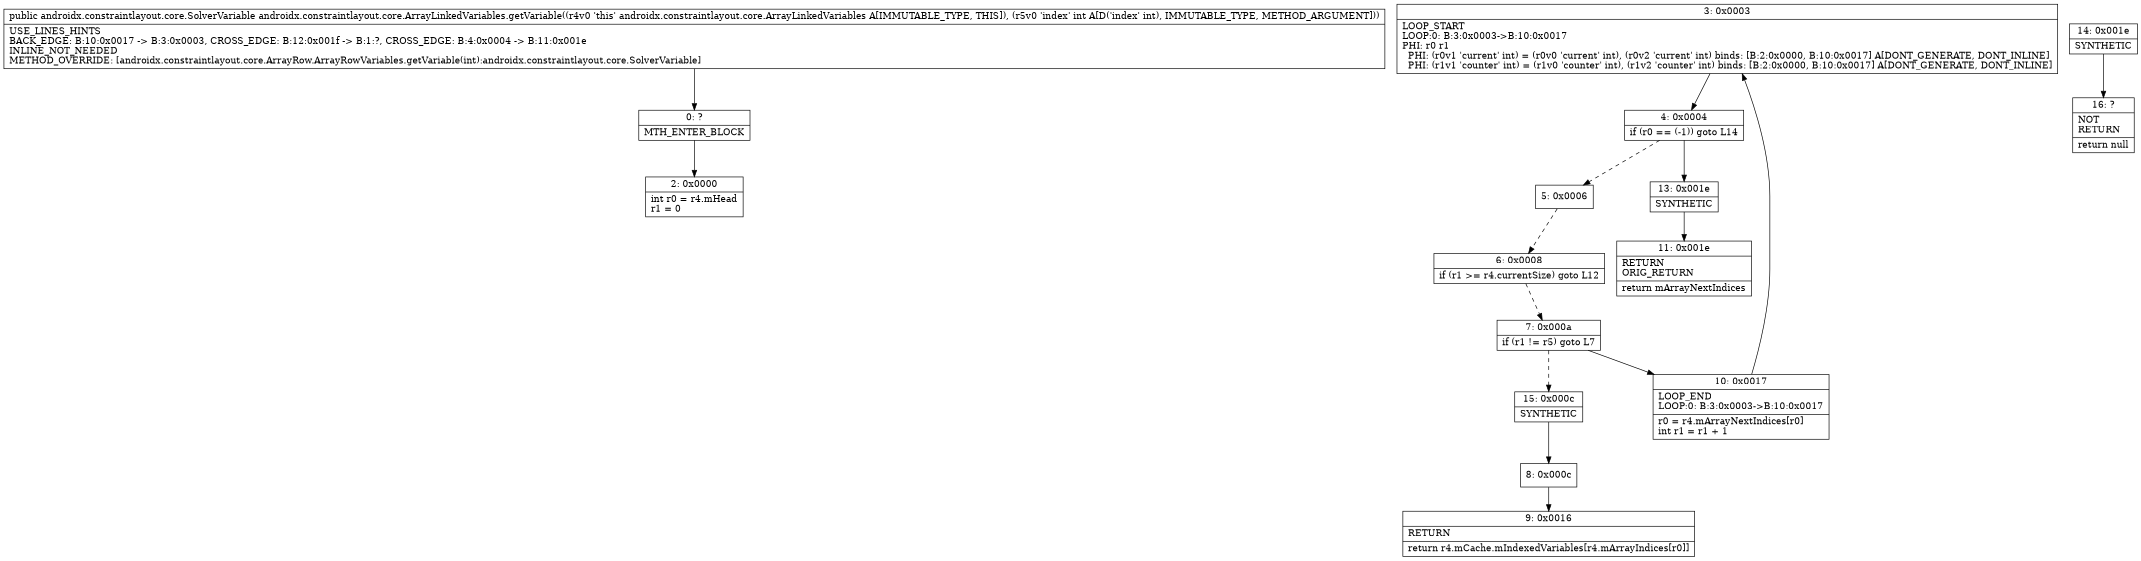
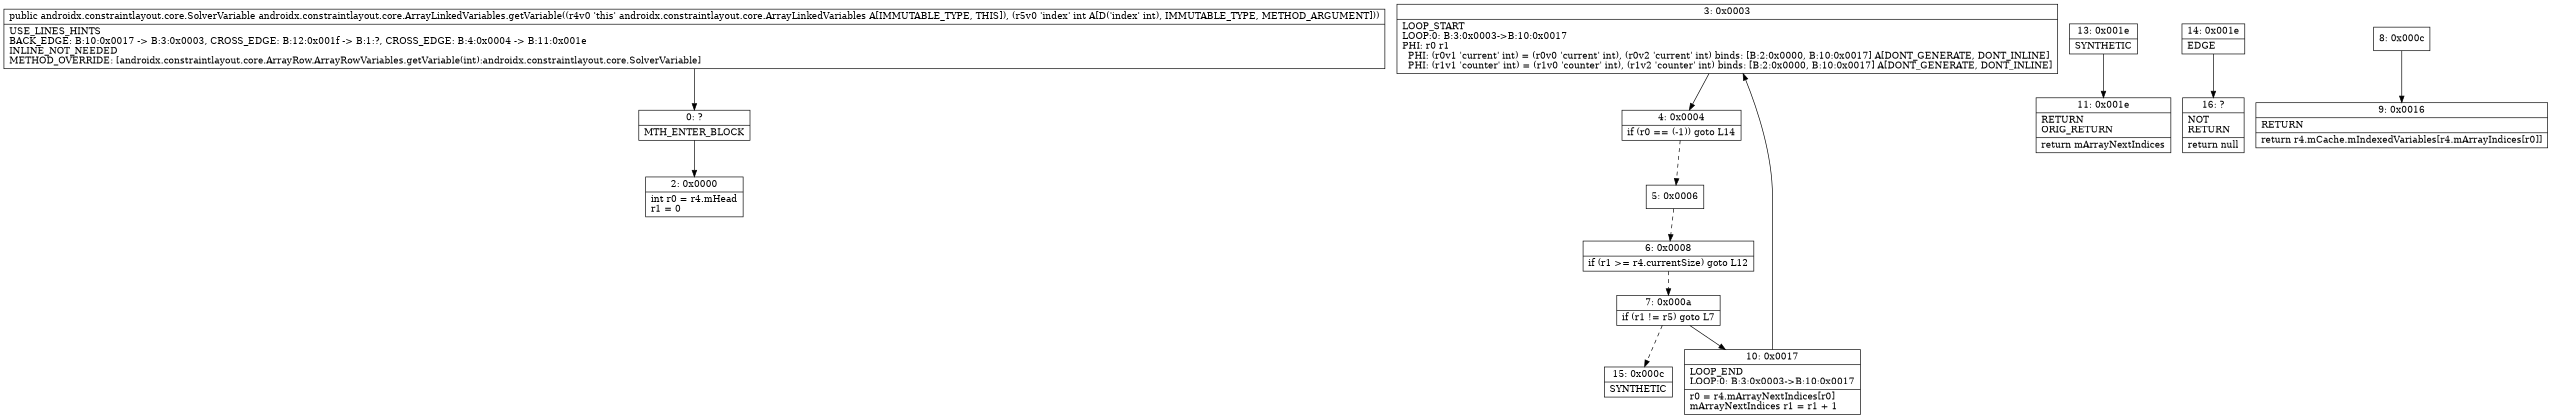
  digraph {
    node [shape=record]
    n1 [label="{0\:\ ?|MTH_ENTER_BLOCK\l}"]
    n2 [label="{2\:\ 0x0000|int r0 = r4.mHead\lr1 = 0\l}"]
    n3 [label="{3\:\ 0x0003|LOOP_START\lLOOP:0: B:3:0x0003\-\>B:10:0x0017\lPHI: r0 r1 \l  PHI: (r0v1 'current' int) = (r0v0 'current' int), (r0v2 'current' int) binds: [B:2:0x0000, B:10:0x0017] A[DONT_GENERATE, DONT_INLINE]\l  PHI: (r1v1 'counter' int) = (r1v0 'counter' int), (r1v2 'counter' int) binds: [B:2:0x0000, B:10:0x0017] A[DONT_GENERATE, DONT_INLINE]\l}"]
    n4 [label="{4\:\ 0x0004|if (r0 == (\-1)) goto L14\l}"]
    n5 [label="{5\:\ 0x0006}"]
    n6 [label="{13\:\ 0x001e|SYNTHETIC\l}"]
    n7 [label="{6\:\ 0x0008|if (r1 \>= r4.currentSize) goto L12\l}"]
    n8 [label="{11\:\ 0x001e|RETURN\lORIG_RETURN\l|return mArrayNextIndices\l}"]
    n9 [label="{7\:\ 0x000a|if (r1 != r5) goto L7\l}"]
-   n10 [label="{10\:\ 0x0017|LOOP_END\lLOOP:0: B:3:0x0003\-\>B:10:0x0017\l|r0 = r4.mArrayNextIndices[r0]\lint r1 = r1 + 1\l}"]
+   n10 [label="{10\:\ 0x0017|LOOP_END\lLOOP:0: B:3:0x0003\-\>B:10:0x0017\l|r0 = r4.mArrayNextIndices[r0]\lmArrayNextIndices r1 = r1 + 1\l}"]
    n11 [label="{15\:\ 0x000c|SYNTHETIC\l}"]
-   n12 [label="{14\:\ 0x001e|SYNTHETIC\l}"]
+   n12 [label="{14\:\ 0x001e|EDGE\l}"]
    n13 [label="{16\:\ ?|NOT\lRETURN\l|return null\l}"]
    n14 [label="{8\:\ 0x000c}"]
    n15 [label="{9\:\ 0x0016|RETURN\l|return r4.mCache.mIndexedVariables[r4.mArrayIndices[r0]]\l}"]
    n16 [label="{public androidx.constraintlayout.core.SolverVariable androidx.constraintlayout.core.ArrayLinkedVariables.getVariable((r4v0 'this' androidx.constraintlayout.core.ArrayLinkedVariables A[IMMUTABLE_TYPE, THIS]), (r5v0 'index' int A[D('index' int), IMMUTABLE_TYPE, METHOD_ARGUMENT]))  | USE_LINES_HINTS\lBACK_EDGE: B:10:0x0017 \-\> B:3:0x0003, CROSS_EDGE: B:12:0x001f \-\> B:1:?, CROSS_EDGE: B:4:0x0004 \-\> B:11:0x001e\lINLINE_NOT_NEEDED\lMETHOD_OVERRIDE: [androidx.constraintlayout.core.ArrayRow.ArrayRowVariables.getVariable(int):androidx.constraintlayout.core.SolverVariable]\l}"]
    n1 -> n2
    n3 -> n4
    n4 -> n5 [style=dashed]
-   n4 -> n6
    n5 -> n7 [style=dashed]
    n6 -> n8
    n7 -> n9 [style=dashed]
    n9 -> n10
    n9 -> n11 [style=dashed]
    n10 -> n3
-   n11 -> n14
    n12 -> n13
    n14 -> n15
    n16 -> n1
  }
